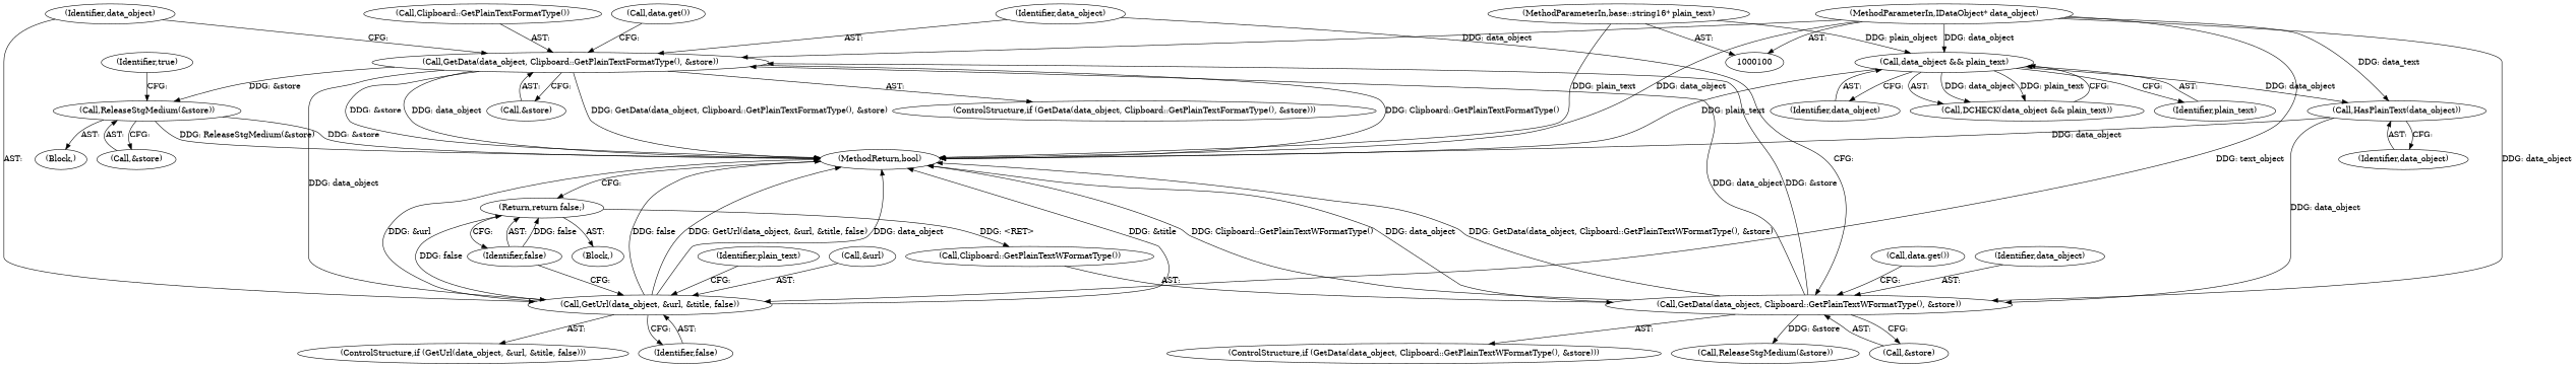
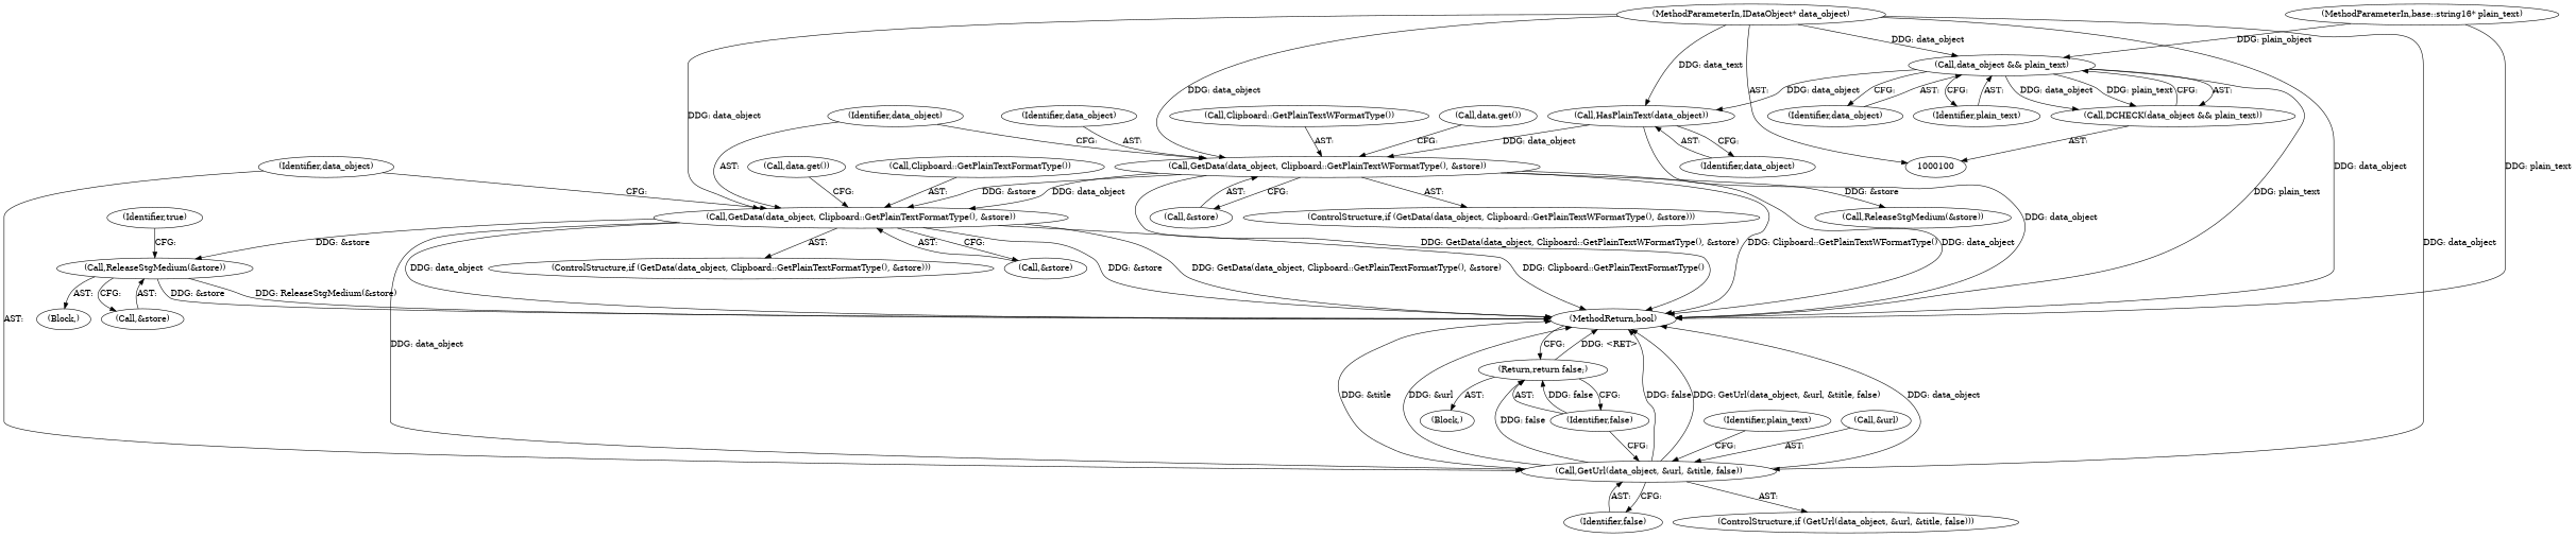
  digraph {
    n1 [label="(Call,GetData(data_object, Clipboard::GetPlainTextFormatType(), &store))"]
    n2 [label="(Call,ReleaseStgMedium(&store))"]
    n3 [label="(Call,GetUrl(data_object, &url, &title, false))"]
    n4 [label="(ControlStructure,if (GetData(data_object, Clipboard::GetPlainTextFormatType(), &store)))"]
    n5 [label="(MethodReturn,bool)"]
    n6 [label="(Call,&store)"]
    n7 [label="(Block,)"]
    n8 [label="(Call,&store)"]
    n9 [label="(Return,return false;)"]
    n10 [label="(Identifier,false)"]
    n11 [label="(ControlStructure,if (GetUrl(data_object, &url, &title, false)))"]
    n12 [label="(Call,GetData(data_object, Clipboard::GetPlainTextWFormatType(), &store))"]
    n13 [label="(Call,ReleaseStgMedium(&store))"]
    n14 [label="(Call,&store)"]
    n15 [label="(ControlStructure,if (GetData(data_object, Clipboard::GetPlainTextWFormatType(), &store)))"]
    n16 [label="(Call,HasPlainText(data_object))"]
    n17 [label="(Identifier,data_object)"]
    n18 [label="(Call,data_object && plain_text)"]
    n19 [label="(Call,DCHECK(data_object && plain_text))"]
    n20 [label="(Identifier,data_object)"]
    n21 [label="(Identifier,plain_text)"]
    n22 [label="(MethodParameterIn,IDataObject* data_object)"]
    1000100
    n24 [label="(MethodParameterIn,base::string16* plain_text)"]
    n25 [label="(Identifier,false)"]
    n26 [label="(Block,)"]
    n27 [label="(Call,data.get())"]
    n28 [label="(Identifier,plain_text)"]
    n29 [label="(Call,&url)"]
    n30 [label="(Identifier,data_object)"]
    n31 [label="(Identifier,true)"]
    n32 [label="(Identifier,data_object)"]
    n33 [label="(Call,data.get())"]
    n34 [label="(Call,Clipboard::GetPlainTextFormatType())"]
    n35 [label="(Identifier,data_object)"]
    n36 [label="(Call,Clipboard::GetPlainTextWFormatType())"]
    n1 -> n2 [label="DDG: &store"]
    n1 -> n3 [label="DDG: data_object"]
    n1 -> n4 [label="AST: "]
    n1 -> n5 [label="DDG: GetData(data_object, Clipboard::GetPlainTextFormatType(), &store)"]
    n1 -> n5 [label="DDG: Clipboard::GetPlainTextFormatType()"]
    n1 -> n5 [label="DDG: data_object"]
    n1 -> n5 [label="DDG: &store"]
    n1 -> n6 [label="CFG: "]
    n2 -> n5 [label="DDG: ReleaseStgMedium(&store)"]
    n2 -> n5 [label="DDG: &store"]
    n2 -> n7 [label="AST: "]
    n2 -> n8 [label="CFG: "]
    n3 -> n5 [label="DDG: false"]
    n3 -> n5 [label="DDG: GetUrl(data_object, &url, &title, false)"]
    n3 -> n5 [label="DDG: data_object"]
    n3 -> n5 [label="DDG: &title"]
    n3 -> n5 [label="DDG: &url"]
    n3 -> n9 [label="DDG: false"]
    n3 -> n10 [label="CFG: "]
    n3 -> n11 [label="AST: "]
    n5 -> n9 [label="CFG: "]
    n6 -> n1 [label="AST: "]
    n8 -> n2 [label="AST: "]
-   n9 -> n36 [label="DDG: <RET>"]
+   n9 -> n5 [label="DDG: <RET>"]
    n9 -> n25 [label="CFG: "]
    n9 -> n26 [label="AST: "]
    n10 -> n3 [label="AST: "]
    n12 -> n1 [label="DDG: data_object"]
    n12 -> n1 [label="DDG: &store"]
    n12 -> n5 [label="DDG: Clipboard::GetPlainTextWFormatType()"]
    n12 -> n5 [label="DDG: data_object"]
    n12 -> n5 [label="DDG: GetData(data_object, Clipboard::GetPlainTextWFormatType(), &store)"]
    n12 -> n13 [label="DDG: &store"]
    n12 -> n14 [label="CFG: "]
    n12 -> n15 [label="AST: "]
    n14 -> n12 [label="AST: "]
    n16 -> n5 [label="DDG: data_object"]
    n16 -> n12 [label="DDG: data_object"]
    n16 -> n17 [label="CFG: "]
    n17 -> n16 [label="AST: "]
    n18 -> n5 [label="DDG: plain_text"]
    n18 -> n16 [label="DDG: data_object"]
    n18 -> n19 [label="AST: "]
    n18 -> n19 [label="DDG: data_object"]
    n18 -> n19 [label="DDG: plain_text"]
    n18 -> n20 [label="CFG: "]
    n18 -> n21 [label="CFG: "]
    n19 -> n18 [label="CFG: "]
    n20 -> n18 [label="AST: "]
    n21 -> n18 [label="AST: "]
    n22 -> n1 [label="DDG: data_object"]
-   n22 -> n3 [label="DDG: text_object"]
+   n22 -> n3 [label="DDG: data_object"]
    n22 -> n5 [label="DDG: data_object"]
    n22 -> n12 [label="DDG: data_object"]
    n22 -> n16 [label="DDG: data_text"]
    n22 -> n18 [label="DDG: data_object"]
    n22 -> 1000100 [label="AST: "]
    n24 -> n5 [label="DDG: plain_text"]
    n24 -> n18 [label="DDG: plain_object"]
-   n24 -> 1000100 [label="AST: "]
+   n19 -> 1000100 [label="AST: "]
    n25 -> n3 [label="CFG: "]
    n25 -> n9 [label="AST: "]
    n25 -> n9 [label="DDG: false"]
    n27 -> n12 [label="CFG: "]
    n28 -> n3 [label="CFG: "]
    n29 -> n3 [label="AST: "]
    n30 -> n1 [label="CFG: "]
    n30 -> n3 [label="AST: "]
    n31 -> n2 [label="CFG: "]
    n32 -> n12 [label="AST: "]
    n33 -> n1 [label="CFG: "]
    n34 -> n1 [label="AST: "]
    n35 -> n1 [label="AST: "]
    n35 -> n12 [label="CFG: "]
    n36 -> n12 [label="AST: "]
  }
